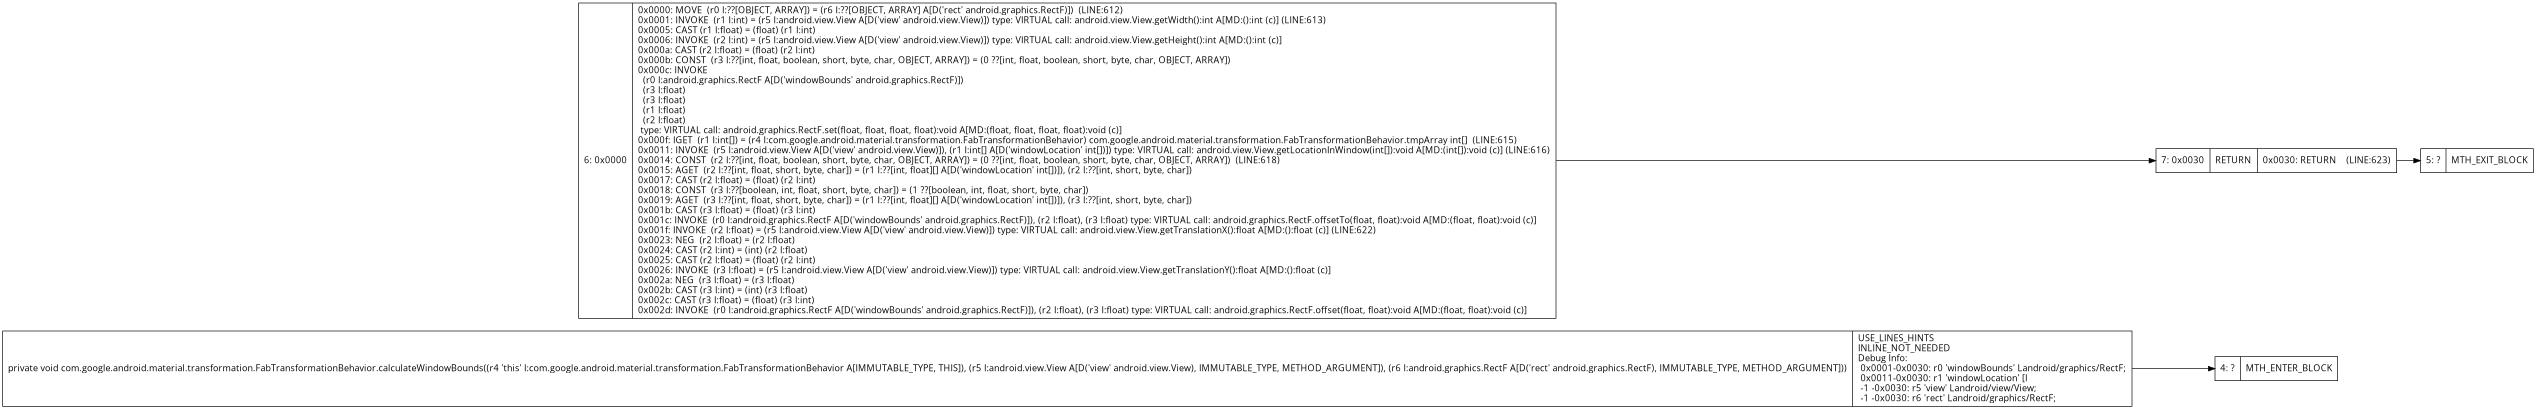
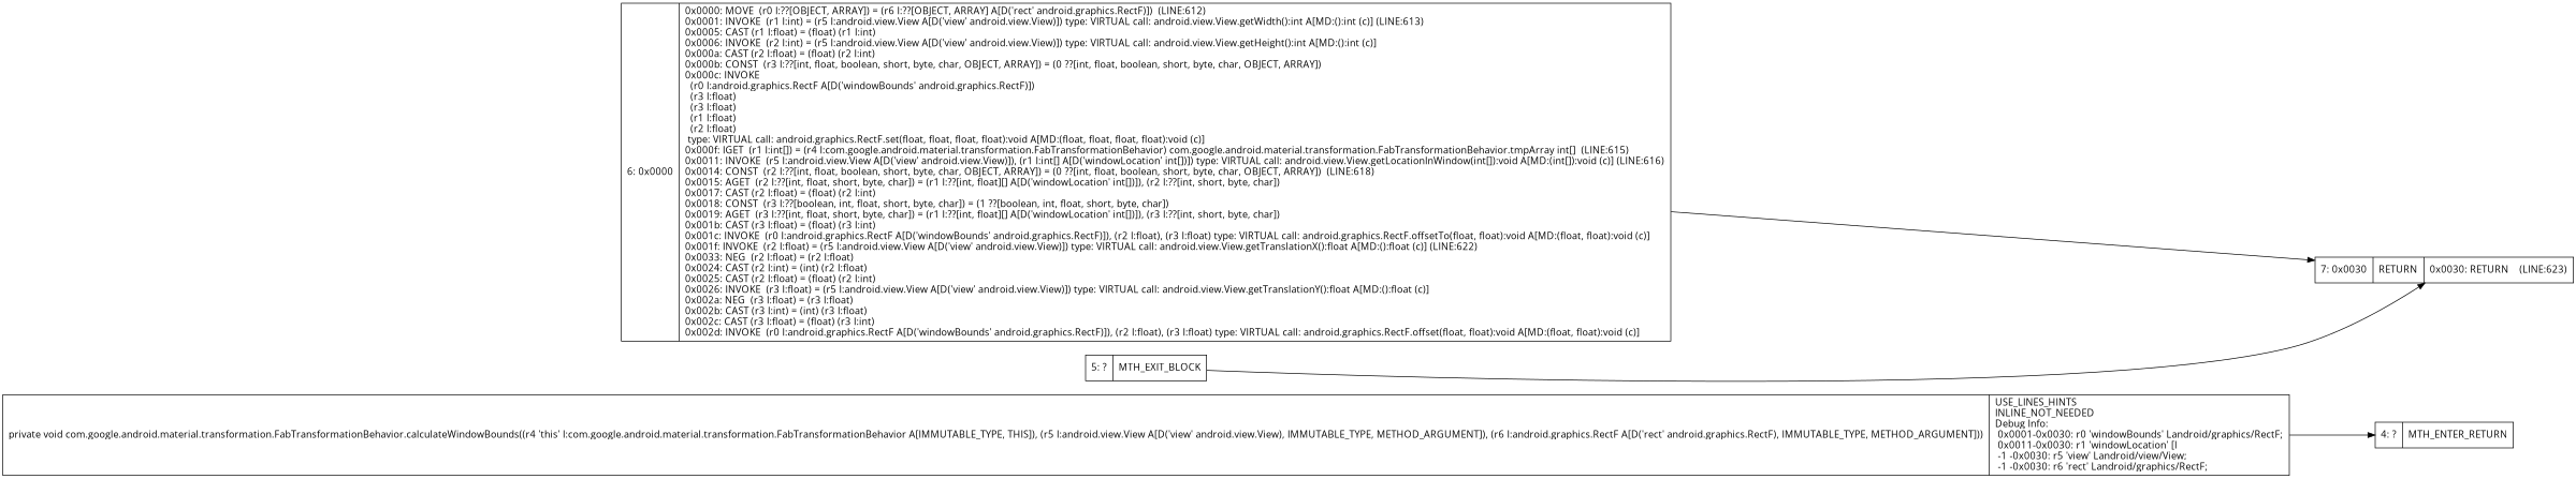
  digraph {
    fontname="Open Sans"
    rankdir=LR
    node [fontname="Open Sans" shape=record]
    edge [fontname="Open Sans"]
-   n1 [label="{4\:\ ?|MTH_ENTER_BLOCK\l}"]
-   n2 [label="{6\:\ 0x0000|0x0000: MOVE  (r0 I:??[OBJECT, ARRAY]) = (r6 I:??[OBJECT, ARRAY] A[D('rect' android.graphics.RectF)])  (LINE:612)\l0x0001: INVOKE  (r1 I:int) = (r5 I:android.view.View A[D('view' android.view.View)]) type: VIRTUAL call: android.view.View.getWidth():int A[MD:():int (c)] (LINE:613)\l0x0005: CAST (r1 I:float) = (float) (r1 I:int) \l0x0006: INVOKE  (r2 I:int) = (r5 I:android.view.View A[D('view' android.view.View)]) type: VIRTUAL call: android.view.View.getHeight():int A[MD:():int (c)]\l0x000a: CAST (r2 I:float) = (float) (r2 I:int) \l0x000b: CONST  (r3 I:??[int, float, boolean, short, byte, char, OBJECT, ARRAY]) = (0 ??[int, float, boolean, short, byte, char, OBJECT, ARRAY]) \l0x000c: INVOKE  \l  (r0 I:android.graphics.RectF A[D('windowBounds' android.graphics.RectF)])\l  (r3 I:float)\l  (r3 I:float)\l  (r1 I:float)\l  (r2 I:float)\l type: VIRTUAL call: android.graphics.RectF.set(float, float, float, float):void A[MD:(float, float, float, float):void (c)]\l0x000f: IGET  (r1 I:int[]) = (r4 I:com.google.android.material.transformation.FabTransformationBehavior) com.google.android.material.transformation.FabTransformationBehavior.tmpArray int[]  (LINE:615)\l0x0011: INVOKE  (r5 I:android.view.View A[D('view' android.view.View)]), (r1 I:int[] A[D('windowLocation' int[])]) type: VIRTUAL call: android.view.View.getLocationInWindow(int[]):void A[MD:(int[]):void (c)] (LINE:616)\l0x0014: CONST  (r2 I:??[int, float, boolean, short, byte, char, OBJECT, ARRAY]) = (0 ??[int, float, boolean, short, byte, char, OBJECT, ARRAY])  (LINE:618)\l0x0015: AGET  (r2 I:??[int, float, short, byte, char]) = (r1 I:??[int, float][] A[D('windowLocation' int[])]), (r2 I:??[int, short, byte, char]) \l0x0017: CAST (r2 I:float) = (float) (r2 I:int) \l0x0018: CONST  (r3 I:??[boolean, int, float, short, byte, char]) = (1 ??[boolean, int, float, short, byte, char]) \l0x0019: AGET  (r3 I:??[int, float, short, byte, char]) = (r1 I:??[int, float][] A[D('windowLocation' int[])]), (r3 I:??[int, short, byte, char]) \l0x001b: CAST (r3 I:float) = (float) (r3 I:int) \l0x001c: INVOKE  (r0 I:android.graphics.RectF A[D('windowBounds' android.graphics.RectF)]), (r2 I:float), (r3 I:float) type: VIRTUAL call: android.graphics.RectF.offsetTo(float, float):void A[MD:(float, float):void (c)]\l0x001f: INVOKE  (r2 I:float) = (r5 I:android.view.View A[D('view' android.view.View)]) type: VIRTUAL call: android.view.View.getTranslationX():float A[MD:():float (c)] (LINE:622)\l0x0023: NEG  (r2 I:float) = (r2 I:float) \l0x0024: CAST (r2 I:int) = (int) (r2 I:float) \l0x0025: CAST (r2 I:float) = (float) (r2 I:int) \l0x0026: INVOKE  (r3 I:float) = (r5 I:android.view.View A[D('view' android.view.View)]) type: VIRTUAL call: android.view.View.getTranslationY():float A[MD:():float (c)]\l0x002a: NEG  (r3 I:float) = (r3 I:float) \l0x002b: CAST (r3 I:int) = (int) (r3 I:float) \l0x002c: CAST (r3 I:float) = (float) (r3 I:int) \l0x002d: INVOKE  (r0 I:android.graphics.RectF A[D('windowBounds' android.graphics.RectF)]), (r2 I:float), (r3 I:float) type: VIRTUAL call: android.graphics.RectF.offset(float, float):void A[MD:(float, float):void (c)]\l}"]
+   n1 [label="{4\:\ ?|MTH_ENTER_RETURN\l}"]
+   n2 [label="{6\:\ 0x0000|0x0000: MOVE  (r0 I:??[OBJECT, ARRAY]) = (r6 I:??[OBJECT, ARRAY] A[D('rect' android.graphics.RectF)])  (LINE:612)\l0x0001: INVOKE  (r1 I:int) = (r5 I:android.view.View A[D('view' android.view.View)]) type: VIRTUAL call: android.view.View.getWidth():int A[MD:():int (c)] (LINE:613)\l0x0005: CAST (r1 I:float) = (float) (r1 I:int) \l0x0006: INVOKE  (r2 I:int) = (r5 I:android.view.View A[D('view' android.view.View)]) type: VIRTUAL call: android.view.View.getHeight():int A[MD:():int (c)]\l0x000a: CAST (r2 I:float) = (float) (r2 I:int) \l0x000b: CONST  (r3 I:??[int, float, boolean, short, byte, char, OBJECT, ARRAY]) = (0 ??[int, float, boolean, short, byte, char, OBJECT, ARRAY]) \l0x000c: INVOKE  \l  (r0 I:android.graphics.RectF A[D('windowBounds' android.graphics.RectF)])\l  (r3 I:float)\l  (r3 I:float)\l  (r1 I:float)\l  (r2 I:float)\l type: VIRTUAL call: android.graphics.RectF.set(float, float, float, float):void A[MD:(float, float, float, float):void (c)]\l0x000f: IGET  (r1 I:int[]) = (r4 I:com.google.android.material.transformation.FabTransformationBehavior) com.google.android.material.transformation.FabTransformationBehavior.tmpArray int[]  (LINE:615)\l0x0011: INVOKE  (r5 I:android.view.View A[D('view' android.view.View)]), (r1 I:int[] A[D('windowLocation' int[])]) type: VIRTUAL call: android.view.View.getLocationInWindow(int[]):void A[MD:(int[]):void (c)] (LINE:616)\l0x0014: CONST  (r2 I:??[int, float, boolean, short, byte, char, OBJECT, ARRAY]) = (0 ??[int, float, boolean, short, byte, char, OBJECT, ARRAY])  (LINE:618)\l0x0015: AGET  (r2 I:??[int, float, short, byte, char]) = (r1 I:??[int, float][] A[D('windowLocation' int[])]), (r2 I:??[int, short, byte, char]) \l0x0017: CAST (r2 I:float) = (float) (r2 I:int) \l0x0018: CONST  (r3 I:??[boolean, int, float, short, byte, char]) = (1 ??[boolean, int, float, short, byte, char]) \l0x0019: AGET  (r3 I:??[int, float, short, byte, char]) = (r1 I:??[int, float][] A[D('windowLocation' int[])]), (r3 I:??[int, short, byte, char]) \l0x001b: CAST (r3 I:float) = (float) (r3 I:int) \l0x001c: INVOKE  (r0 I:android.graphics.RectF A[D('windowBounds' android.graphics.RectF)]), (r2 I:float), (r3 I:float) type: VIRTUAL call: android.graphics.RectF.offsetTo(float, float):void A[MD:(float, float):void (c)]\l0x001f: INVOKE  (r2 I:float) = (r5 I:android.view.View A[D('view' android.view.View)]) type: VIRTUAL call: android.view.View.getTranslationX():float A[MD:():float (c)] (LINE:622)\l0x0033: NEG  (r2 I:float) = (r2 I:float) \l0x0024: CAST (r2 I:int) = (int) (r2 I:float) \l0x0025: CAST (r2 I:float) = (float) (r2 I:int) \l0x0026: INVOKE  (r3 I:float) = (r5 I:android.view.View A[D('view' android.view.View)]) type: VIRTUAL call: android.view.View.getTranslationY():float A[MD:():float (c)]\l0x002a: NEG  (r3 I:float) = (r3 I:float) \l0x002b: CAST (r3 I:int) = (int) (r3 I:float) \l0x002c: CAST (r3 I:float) = (float) (r3 I:int) \l0x002d: INVOKE  (r0 I:android.graphics.RectF A[D('windowBounds' android.graphics.RectF)]), (r2 I:float), (r3 I:float) type: VIRTUAL call: android.graphics.RectF.offset(float, float):void A[MD:(float, float):void (c)]\l}"]
    n3 [label="{7\:\ 0x0030|RETURN\l|0x0030: RETURN    (LINE:623)\l}"]
    n4 [label="{5\:\ ?|MTH_EXIT_BLOCK\l}"]
    n5 [label="{private void com.google.android.material.transformation.FabTransformationBehavior.calculateWindowBounds((r4 'this' I:com.google.android.material.transformation.FabTransformationBehavior A[IMMUTABLE_TYPE, THIS]), (r5 I:android.view.View A[D('view' android.view.View), IMMUTABLE_TYPE, METHOD_ARGUMENT]), (r6 I:android.graphics.RectF A[D('rect' android.graphics.RectF), IMMUTABLE_TYPE, METHOD_ARGUMENT]))  | USE_LINES_HINTS\lINLINE_NOT_NEEDED\lDebug Info:\l  0x0001\-0x0030: r0 'windowBounds' Landroid\/graphics\/RectF;\l  0x0011\-0x0030: r1 'windowLocation' [I\l  \-1 \-0x0030: r5 'view' Landroid\/view\/View;\l  \-1 \-0x0030: r6 'rect' Landroid\/graphics\/RectF;\l}"]
    n2 -> n3
-   n3 -> n4
+   n4 -> n3
    n5 -> n1
  }
